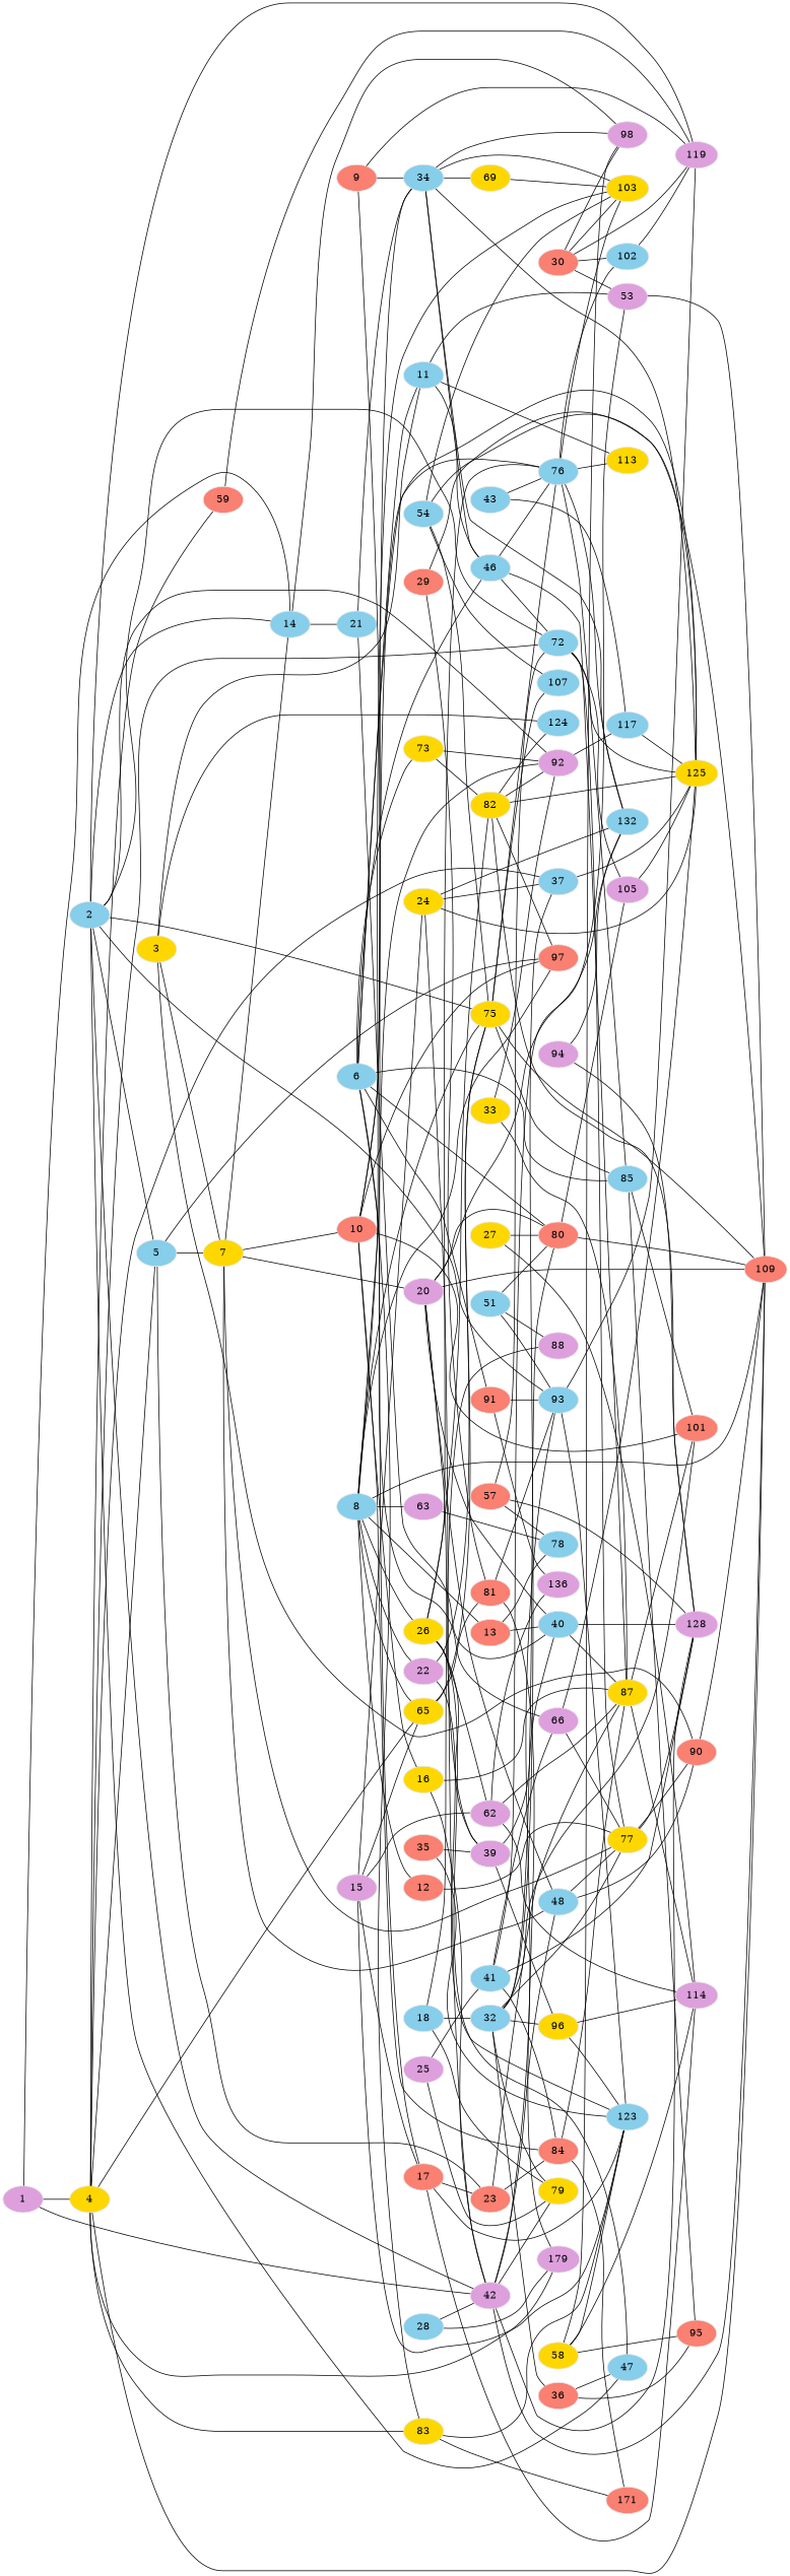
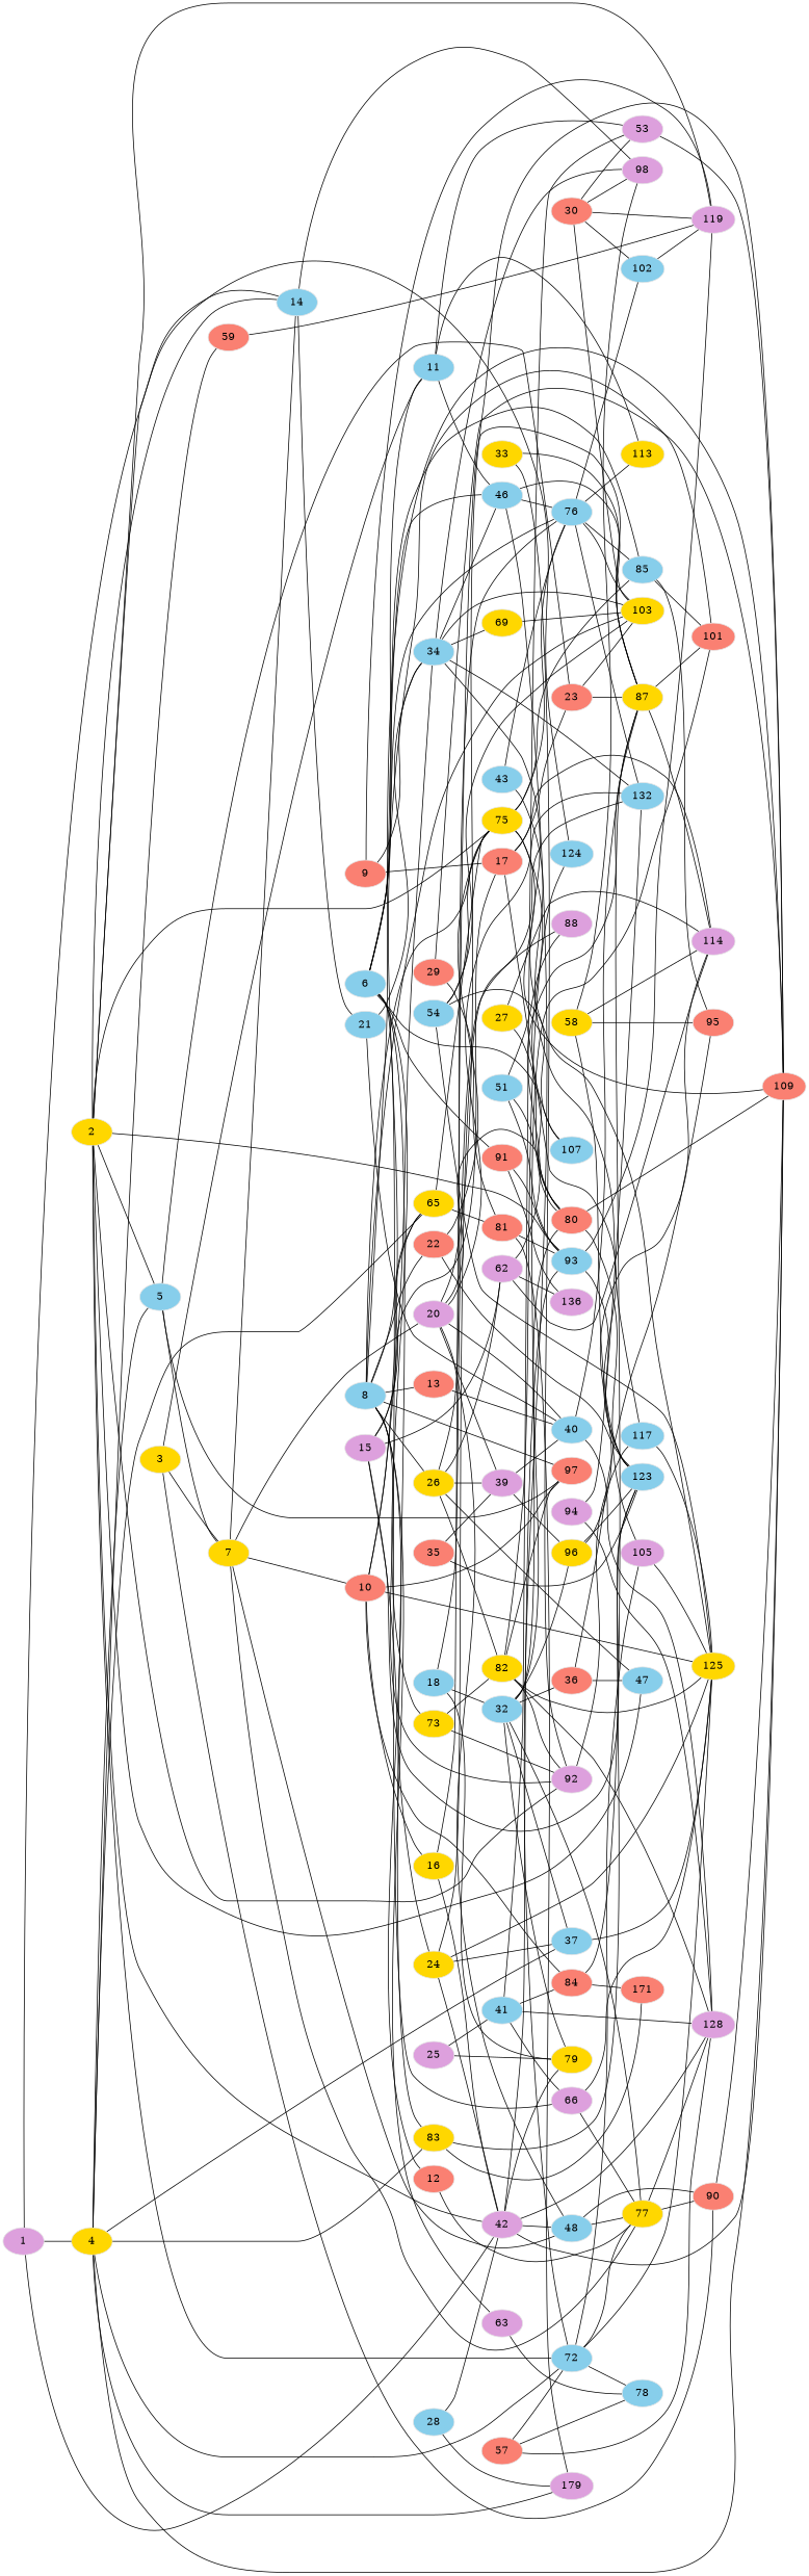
  graph {
    rankdir=LR
    node [color=gray90 fillcolor=skyblue style=filled]
    4 [fillcolor=gold super="+108"]
    5 [super="+45"]
    72 [super="+74"]
    37
    59 [fillcolor=salmon]
    65 [fillcolor=gold super="+70"]
    83 [fillcolor=gold]
    109 [fillcolor=salmon super="+112"]
    n9 [fillcolor=plum label=179]
    1 [fillcolor=plum]
    14 [super="+38"]
    42 [fillcolor=plum super="+86"]
    21 [super="+55"]
    98 [fillcolor=plum]
    93 [super="+134"]
    48 [super="+64"]
    79 [fillcolor=gold]
    128 [fillcolor=plum]
-   2 [super="+49"]
+   2 [fillcolor=gold super="+49"]
    47
    75 [fillcolor=gold super="+137"]
    92 [fillcolor=plum super="+122"]
    119 [fillcolor=plum super="+120"]
    124
    7 [fillcolor=gold super="+44"]
    23 [fillcolor=salmon]
    97 [fillcolor=salmon]
    63 [fillcolor=plum]
    78
    77 [fillcolor=gold super="+104"]
    125 [fillcolor=gold super="+127"]
    105 [fillcolor=plum]
    76 [super="+126"]
    85 [super="+100"]
    107
    117
    123 [super="+133"]
    10 [fillcolor=salmon super="+19"]
    20 [fillcolor=plum super="+31"]
    3 [fillcolor=gold]
    11 [super="+56"]
    90 [fillcolor=salmon]
    46 [super="+121"]
    53 [fillcolor=plum]
    113 [fillcolor=gold]
    81 [fillcolor=salmon]
    n47 [fillcolor=salmon label=171]
    84 [fillcolor=salmon]
    87 [fillcolor=gold super="+89"]
    6 [super="+135"]
    66 [fillcolor=plum]
    73 [fillcolor=gold]
    80 [fillcolor=salmon super="+115"]
    91 [fillcolor=salmon]
    82 [fillcolor=gold super="+106"]
    103 [fillcolor=gold super="+130"]
    132
    102
    101 [fillcolor=salmon]
    95 [fillcolor=salmon]
    136 [fillcolor=plum]
    34 [super="+68"]
    16 [fillcolor=gold super="+60"]
    40 [super="+52"]
    39 [fillcolor=plum super="+131"]
    8 [super="+67"]
    12 [fillcolor=salmon]
    13 [fillcolor=salmon]
-   22 [fillcolor=plum]
+   22 [fillcolor=salmon]
    26 [fillcolor=gold]
    62 [fillcolor=plum]
    17 [fillcolor=salmon super="+50"]
    114 [fillcolor=plum super="+118"]
    9 [fillcolor=salmon]
    69 [fillcolor=gold]
    15 [fillcolor=plum]
    24 [fillcolor=gold super="+116"]
    32 [super="+61"]
    36 [fillcolor=salmon]
    96 [fillcolor=gold super="+99"]
    18
    88 [fillcolor=plum]
    25 [fillcolor=plum]
    41
    27 [fillcolor=gold]
    28
    29 [fillcolor=salmon]
    30 [fillcolor=salmon super="+71"]
    33 [fillcolor=gold]
    35 [fillcolor=salmon]
    43
    51
    54
    57 [fillcolor=salmon super="+110"]
    58 [fillcolor=gold]
    94 [fillcolor=plum]
    4 -- 5
    4 -- 72
    4 -- 37
    4 -- 59
    4 -- 65
    4 -- 83 [weight=2]
    4 -- 109
    4 -- n9
    5 -- 7
    5 -- 23
    5 -- 97
    72 -- 77
    72 -- 125
    72 -- 105
    37 -- 125
    59 -- 119
    65 -- 75
    65 -- 81
    83 -- 123
    83 -- n47
    1 -- 4
    1 -- 14
    1 -- 42
    14 -- 21
    14 -- 98
    42 -- 109
    42 -- 93
    42 -- 48
    42 -- 79
    42 -- 128
    21 -- 34
    21 -- 40
    93 -- 119
    93 -- 123 [weight=2]
    48 -- 77
    48 -- 90
    2 -- 5
    2 -- 72
    2 -- 14
    2 -- 42
    2 -- 93
    2 -- 47
    2 -- 75
    2 -- 92
    2 -- 119
-   3 -- 124
+   2 -- 124
    75 -- 109
    75 -- 76
    75 -- 85
    75 -- 107
    92 -- 117
    7 -- 14
    7 -- 48
    7 -- 77
    7 -- 10
    7 -- 20
-   23 -- 84
+   23 -- 103
    23 -- 87
    63 -- 78
    77 -- 128
    77 -- 90
    105 -- 125
    76 -- 85
    76 -- 113
    76 -- 103
    76 -- 132
    76 -- 102
    85 -- 101
    85 -- 95
    117 -- 125
    10 -- 97
    10 -- 125
    10 -- 84
    10 -- 101
    10 -- 34
    10 -- 16
    20 -- 109
    20 -- 48
    20 -- 80 [weight=2]
    20 -- 132
    20 -- 40
    20 -- 39
    3 -- 7
    3 -- 11 [weight=2]
    3 -- 90
    11 -- 46
    11 -- 53
    11 -- 113
    90 -- 109
    46 -- 72
    46 -- 76
    46 -- 87
    53 -- 109
    81 -- n9
    81 -- 93
    84 -- n47
    84 -- 87
    87 -- 101
    87 -- 114
    6 -- 83
    6 -- 76
    6 -- 85
    6 -- 11
    6 -- 46
    6 -- 66
    6 -- 73
    6 -- 80
    6 -- 91
    66 -- 77
    66 -- 125
    73 -- 92
    73 -- 82
    80 -- 109
    80 -- 105
    91 -- 93
    91 -- 136
    82 -- 128
    82 -- 92
    82 -- 124
    82 -- 97
    82 -- 125
    102 -- 119
    34 -- 98
    34 -- 125
    34 -- 46
    34 -- 103
    34 -- 132
    34 -- 69
    16 -- 42
    16 -- 87
    40 -- 128
    40 -- 87
    39 -- 40
    39 -- 96
    8 -- 65
    8 -- 109
    8 -- 75
    8 -- 92
    8 -- 97
    8 -- 63
    8 -- 103
    8 -- 12
    8 -- 13
    8 -- 22
    8 -- 26
    12 -- 77
-   13 -- 78
+   72 -- 78
    13 -- 40
    22 -- 75
    22 -- 123
    26 -- 47
    26 -- 76
    26 -- 82
    26 -- 39
    26 -- 62
    62 -- 87
    62 -- 136
    62 -- 114
    17 -- 23
    17 -- 123
    17 -- 114
    9 -- 119
    9 -- 34
    9 -- 17
    69 -- 103
    15 -- 65
    15 -- 123
    15 -- 62
    15 -- 17
    15 -- 24
    24 -- 37
    24 -- 42
    24 -- 125
    24 -- 132
    32 -- 37
    32 -- 79
    32 -- 77
    32 -- 80
    32 -- 101
    32 -- 36
    32 -- 96
    36 -- 47
    36 -- 95
    96 -- 123
    96 -- 114
    18 -- 79
    18 -- 32
    18 -- 88
    25 -- 79
    25 -- 41
    41 -- 128
    41 -- 53
    41 -- 84
    41 -- 66
    27 -- 80
    27 -- 114
    28 -- n9
    28 -- 42
    29 -- 109
    29 -- 81
    30 -- 98
    30 -- 119
    30 -- 53
    30 -- 103
    30 -- 102
    33 -- 92
    33 -- 87
    35 -- 123
    35 -- 39
    43 -- 76
    43 -- 117
    51 -- 93
    51 -- 80
    51 -- 88
    54 -- 75
    54 -- 125
    54 -- 107
    54 -- 103
    57 -- 72
    57 -- 128
    57 -- 78
    58 -- 98
    58 -- 123
    58 -- 95
    58 -- 114
    94 -- 128
    94 -- 132
  }
